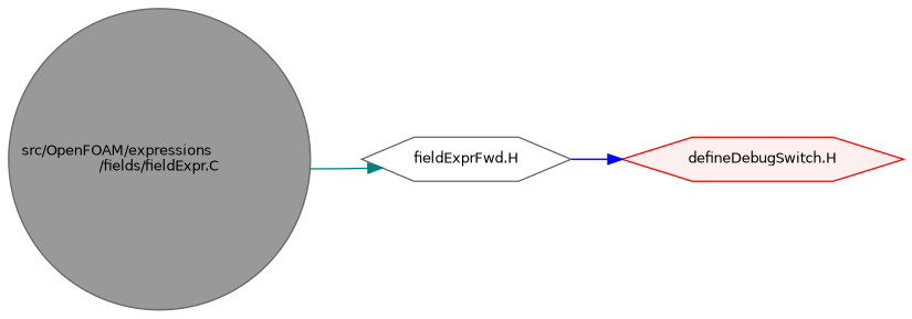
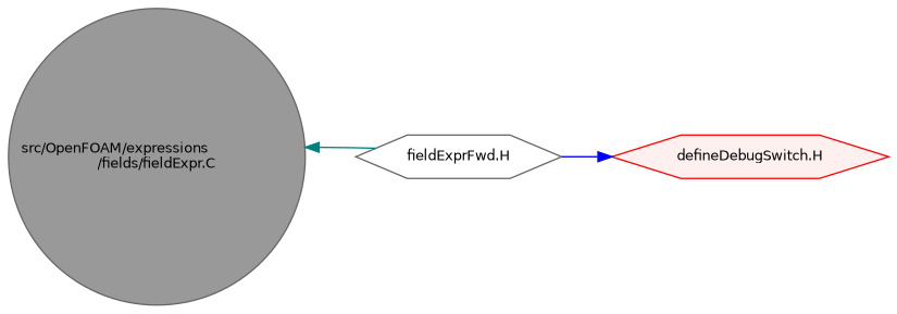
  digraph {
    rankdir=LR
    node [fontname=Helvetica fontsize=10 shape=hexagon style=filled]
    edge [fontname=Helvetica fontsize=10 labelfontname=Helvetica labelfontsize=10 style=solid]
    n1 [color=gray40 fillcolor=grey60 fontcolor=black height=0.2 label="src/OpenFOAM/expressions\l/fields/fieldExpr.C" shape=circle width=0.4]
    n2 [color=grey40 fillcolor=white height=0.2 label="fieldExprFwd.H" width=0.4]
    n3 [color=red fillcolor="#FFF0F0" height=0.2 label="defineDebugSwitch.H" width=0.4]
-   n1 -> n2 [color=teal]
+   n2 -> n1 [color=teal]
    n2 -> n3 [color=blue]
  }
